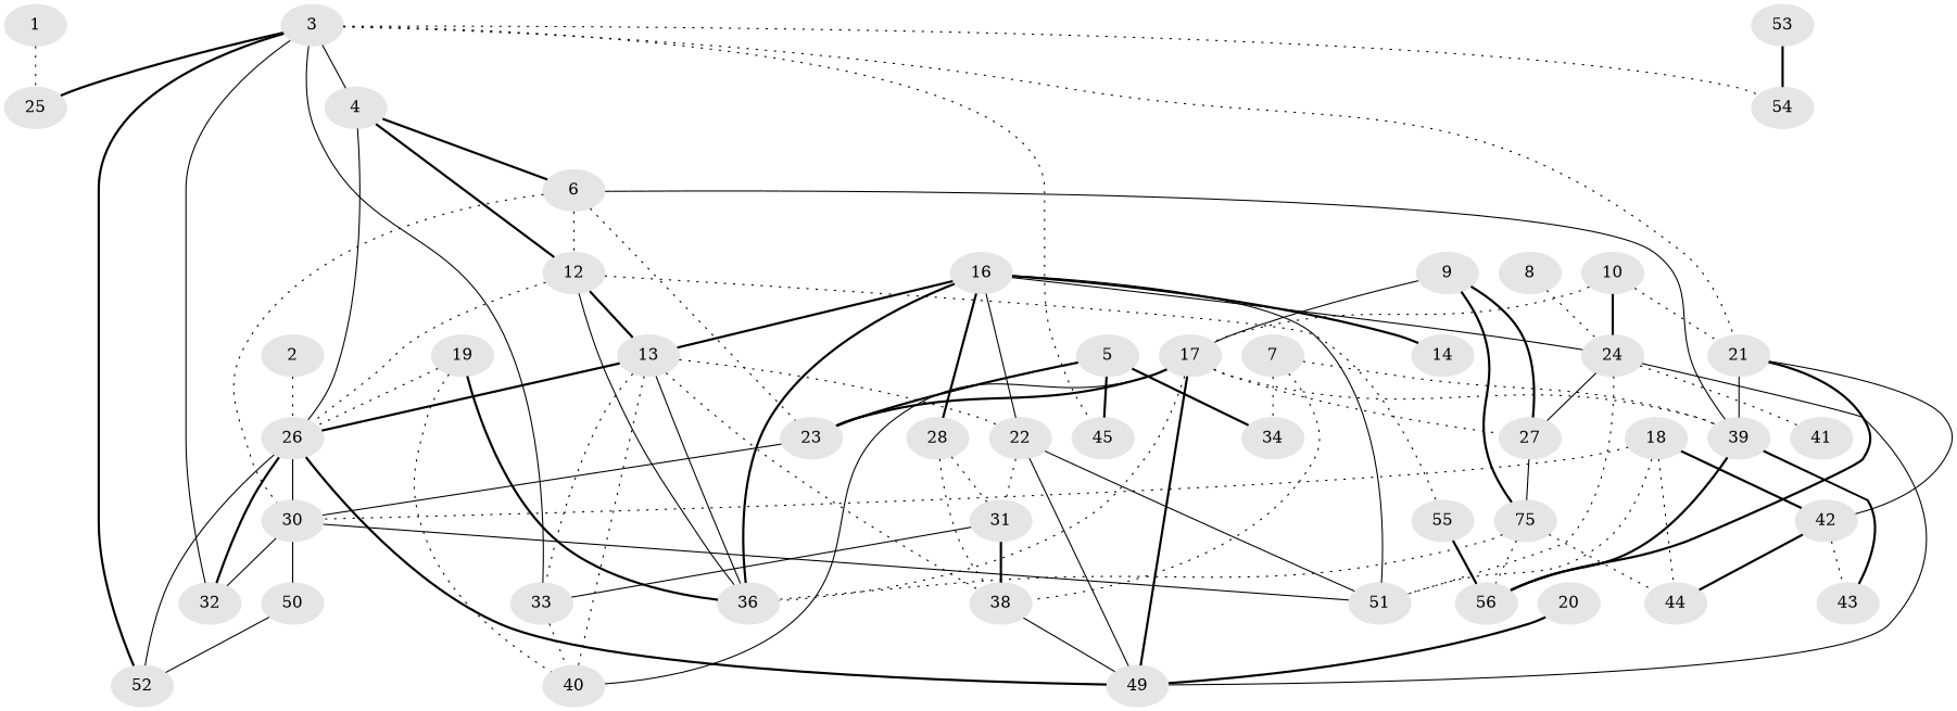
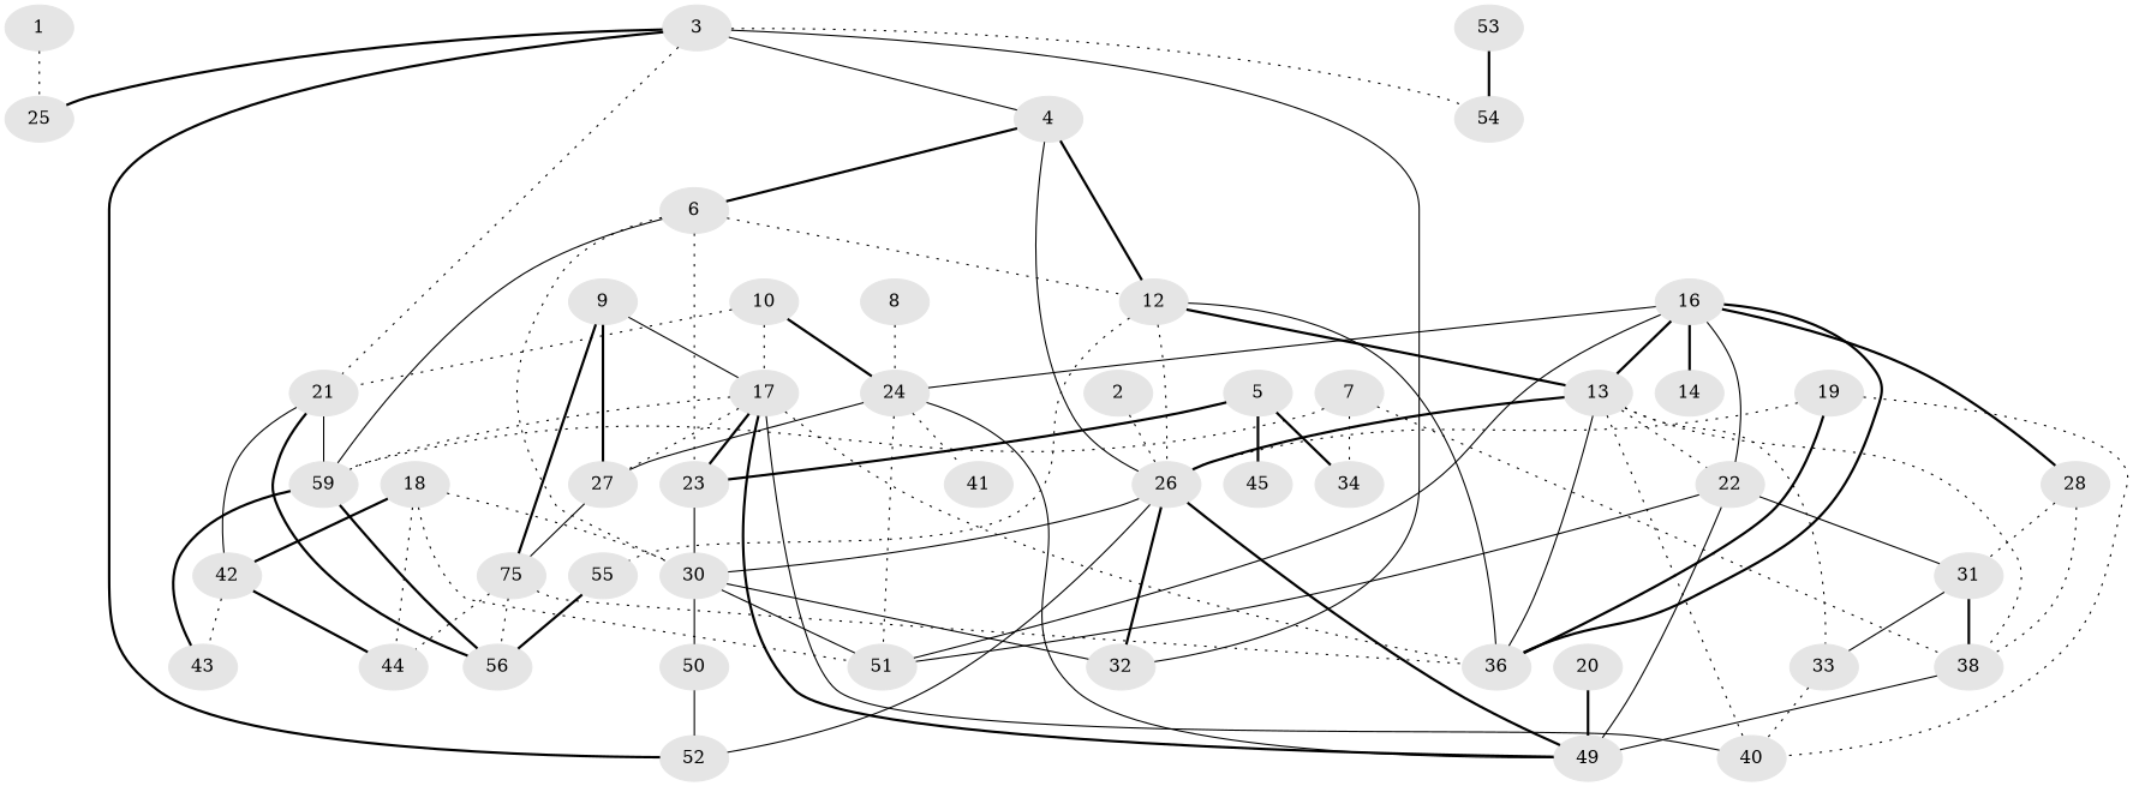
  graph {
    node [color=gray90 style=filled]
    edge [style=dotted weight=1.0]
    1
    25
    2
    26
    32
    52
    30
    49
    3
    4
    21
    33
    45
    54
    6
    12
-   39
+   39 [label=59]
    42
    56
    40
    23
    13
    36
    55
    5
    34
    51
    50
    43
    7
    38
    8
    24
    27
    41
    9
    17
    n38 [label=75]
    44
    10
    n41 [label=16]
    14
    22
    28
    31
    18
    19
    20
    53
    1 -- 25
    2 -- 26
    26 -- 32 [style=bold]
    26 -- 52 [style=solid]
    26 -- 30 [style=solid]
    26 -- 49 [style=bold]
    30 -- 32 [style=solid]
    30 -- 51 [style=solid]
    30 -- 50 [style=solid]
    3 -- 25 [style=bold]
    3 -- 32 [style=solid]
    3 -- 52 [style=bold]
    3 -- 4 [style=solid]
    3 -- 21
-   3 -- 33 [style=solid]
-   3 -- 45
    3 -- 54
    4 -- 26 [style=solid weight=2.0]
    4 -- 6 [style=bold]
    4 -- 12 [style=bold]
    21 -- 39 [style=solid]
    21 -- 42 [style=solid]
    21 -- 56 [style=bold]
    33 -- 40
    6 -- 30
    6 -- 12
    6 -- 39 [style=solid]
    6 -- 23
    12 -- 26
    12 -- 13 [style=bold]
    12 -- 36 [style=solid]
    12 -- 55
    39 -- 56 [style=bold]
    39 -- 43 [style=bold]
    42 -- 43
    42 -- 44 [style=bold]
    23 -- 30 [style=solid]
    13 -- 26 [style=bold]
    13 -- 33
    13 -- 40
    13 -- 36 [style=solid]
    13 -- 38
    13 -- 22
    55 -- 56 [style=bold]
    5 -- 45 [style=bold]
    5 -- 23 [style=bold]
    5 -- 34 [style=bold]
    50 -- 52 [style=solid]
    7 -- 39
    7 -- 34
    7 -- 38
    38 -- 49 [style=solid]
    8 -- 24
    24 -- 49 [style=solid]
    24 -- 51
    24 -- 27 [style=solid]
    24 -- 41
    27 -- n38 [style=solid]
    9 -- 27 [style=bold]
    9 -- 17 [style=solid]
    9 -- n38 [style=bold]
    17 -- 49 [style=bold]
    17 -- 39
    17 -- 40 [style=solid]
    17 -- 23 [style=bold]
    17 -- 36 [weight=2.0]
    17 -- 27
    n38 -- 56
    n38 -- 36
    n38 -- 44
    10 -- 21
    10 -- 24 [style=bold]
    10 -- 17
    n41 -- 13 [style=bold]
    n41 -- 36 [style=bold]
    n41 -- 51 [style=solid]
    n41 -- 24 [style=solid]
    n41 -- 14 [style=bold weight=2.0]
    n41 -- 22 [style=solid]
    n41 -- 28 [style=bold]
    22 -- 49 [style=solid weight=2.0]
    22 -- 51 [style=solid]
-   22 -- 31
+   22 -- 31 [style=solid]
    28 -- 38
    28 -- 31
    31 -- 33 [style=solid]
    31 -- 38 [style=bold]
    18 -- 30
    18 -- 42 [style=bold weight=2.0]
    18 -- 51
    18 -- 44
    19 -- 26
    19 -- 40
    19 -- 36 [style=bold]
    20 -- 49 [style=bold weight=2.0]
    53 -- 54 [style=bold]
  }
